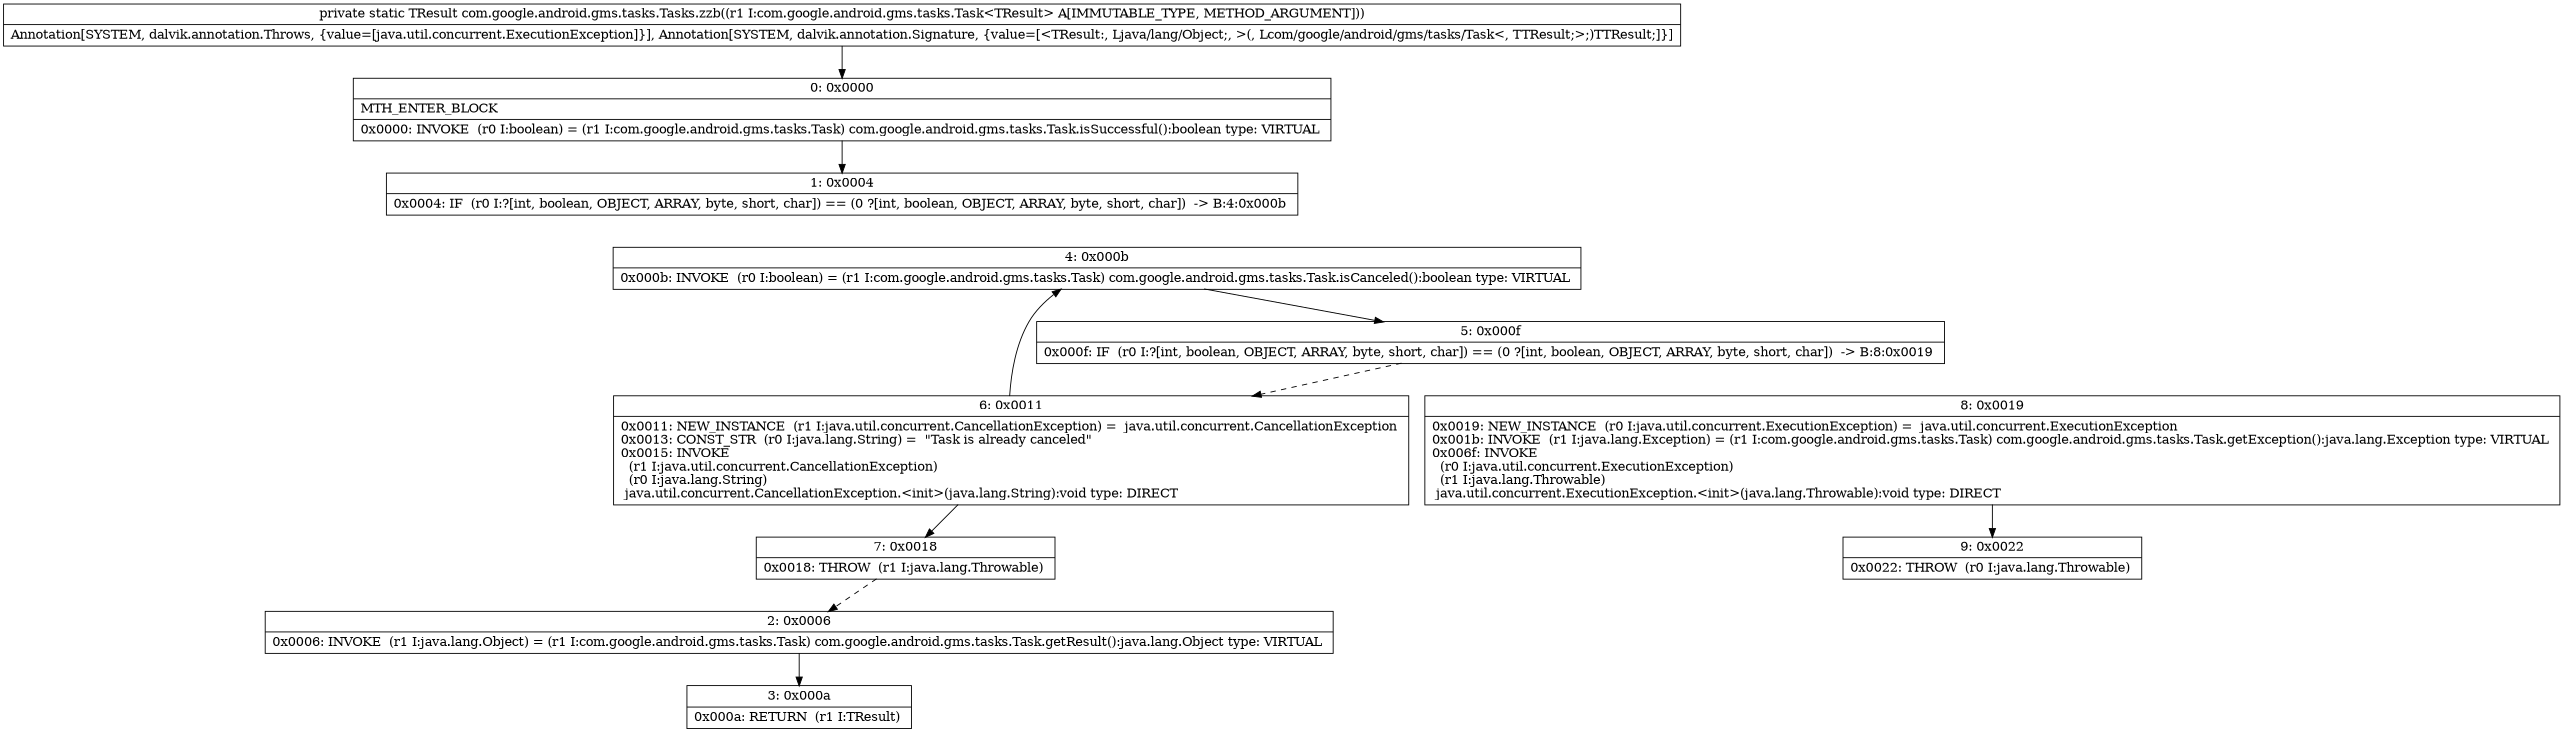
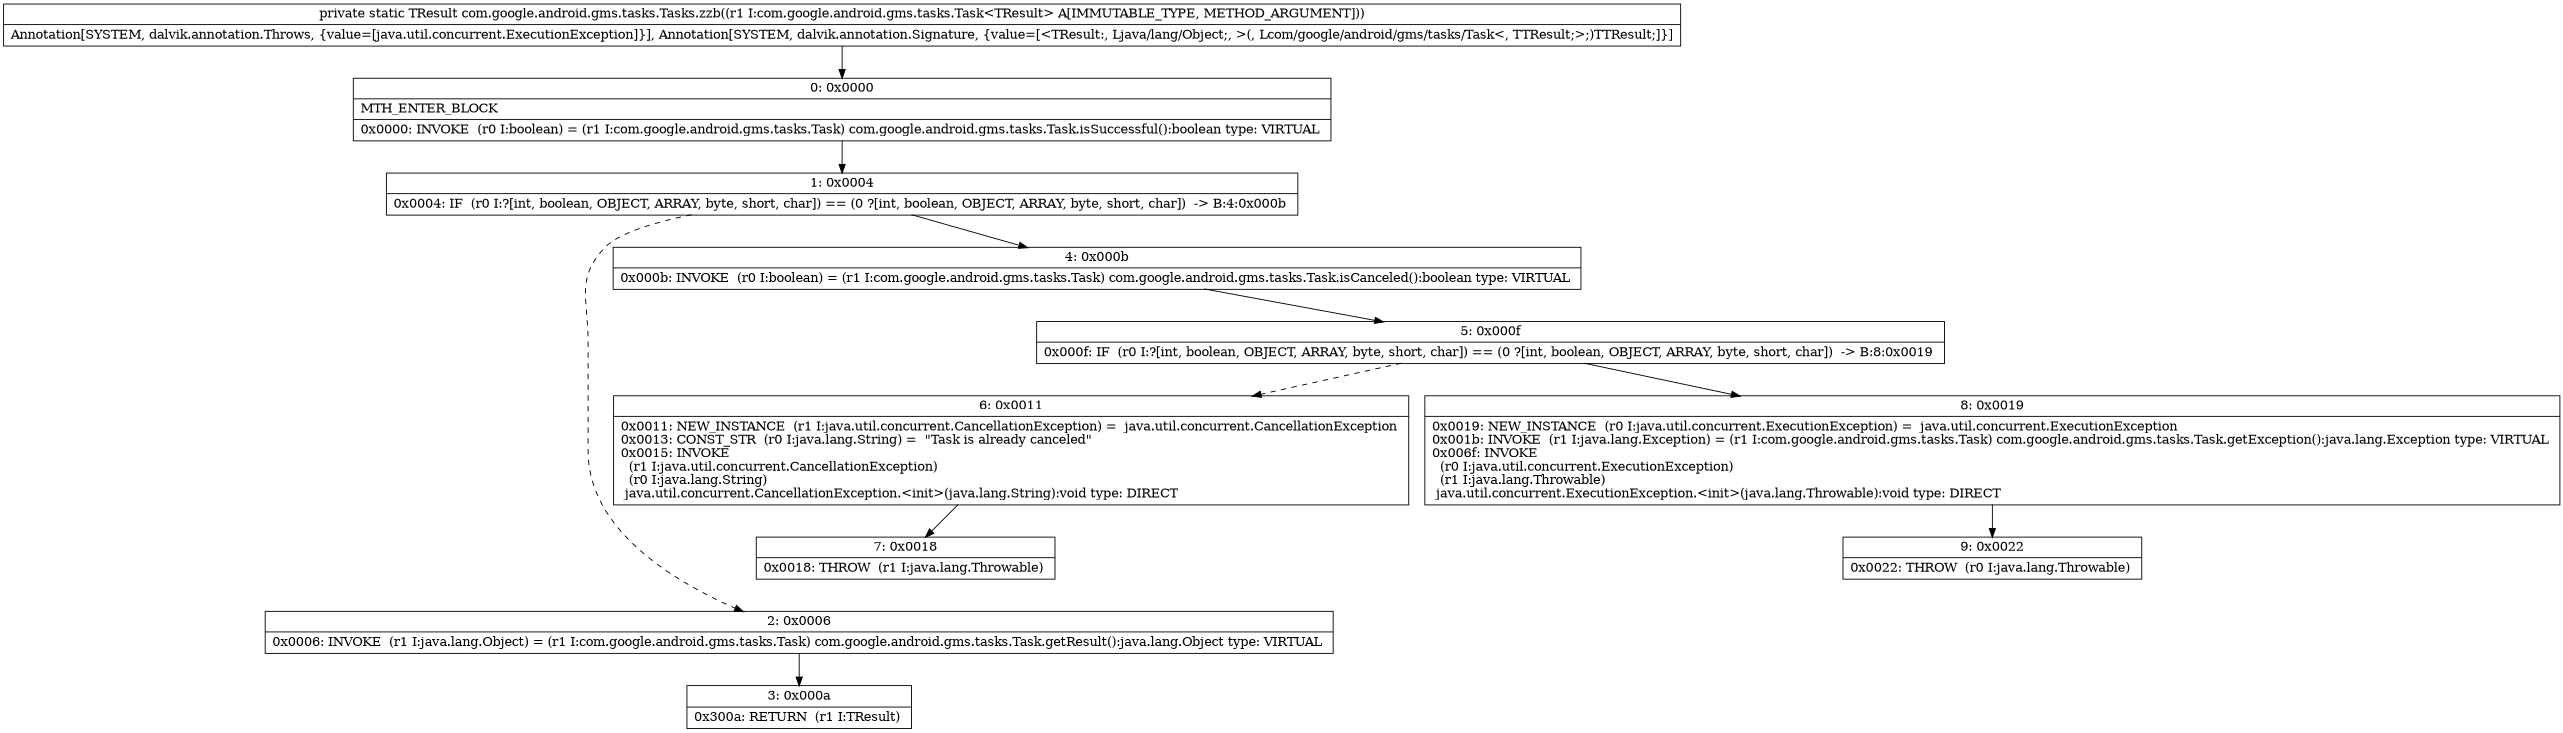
  digraph {
    node [shape=record]
    n1 [label="{0\:\ 0x0000|MTH_ENTER_BLOCK\l|0x0000: INVOKE  (r0 I:boolean) = (r1 I:com.google.android.gms.tasks.Task) com.google.android.gms.tasks.Task.isSuccessful():boolean type: VIRTUAL \l}"]
    n2 [label="{1\:\ 0x0004|0x0004: IF  (r0 I:?[int, boolean, OBJECT, ARRAY, byte, short, char]) == (0 ?[int, boolean, OBJECT, ARRAY, byte, short, char])  \-\> B:4:0x000b \l}"]
    n3 [label="{2\:\ 0x0006|0x0006: INVOKE  (r1 I:java.lang.Object) = (r1 I:com.google.android.gms.tasks.Task) com.google.android.gms.tasks.Task.getResult():java.lang.Object type: VIRTUAL \l}"]
    n4 [label="{4\:\ 0x000b|0x000b: INVOKE  (r0 I:boolean) = (r1 I:com.google.android.gms.tasks.Task) com.google.android.gms.tasks.Task.isCanceled():boolean type: VIRTUAL \l}"]
-   n5 [label="{3\:\ 0x000a|0x000a: RETURN  (r1 I:TResult) \l}"]
+   n5 [label="{3\:\ 0x000a|0x300a: RETURN  (r1 I:TResult) \l}"]
    n6 [label="{5\:\ 0x000f|0x000f: IF  (r0 I:?[int, boolean, OBJECT, ARRAY, byte, short, char]) == (0 ?[int, boolean, OBJECT, ARRAY, byte, short, char])  \-\> B:8:0x0019 \l}"]
    n7 [label="{6\:\ 0x0011|0x0011: NEW_INSTANCE  (r1 I:java.util.concurrent.CancellationException) =  java.util.concurrent.CancellationException \l0x0013: CONST_STR  (r0 I:java.lang.String) =  \"Task is already canceled\" \l0x0015: INVOKE  \l  (r1 I:java.util.concurrent.CancellationException)\l  (r0 I:java.lang.String)\l java.util.concurrent.CancellationException.\<init\>(java.lang.String):void type: DIRECT \l}"]
    n8 [label="{8\:\ 0x0019|0x0019: NEW_INSTANCE  (r0 I:java.util.concurrent.ExecutionException) =  java.util.concurrent.ExecutionException \l0x001b: INVOKE  (r1 I:java.lang.Exception) = (r1 I:com.google.android.gms.tasks.Task) com.google.android.gms.tasks.Task.getException():java.lang.Exception type: VIRTUAL \l0x006f: INVOKE  \l  (r0 I:java.util.concurrent.ExecutionException)\l  (r1 I:java.lang.Throwable)\l java.util.concurrent.ExecutionException.\<init\>(java.lang.Throwable):void type: DIRECT \l}"]
    n9 [label="{7\:\ 0x0018|0x0018: THROW  (r1 I:java.lang.Throwable) \l}"]
    n10 [label="{9\:\ 0x0022|0x0022: THROW  (r0 I:java.lang.Throwable) \l}"]
    n11 [label="{private static TResult com.google.android.gms.tasks.Tasks.zzb((r1 I:com.google.android.gms.tasks.Task\<TResult\> A[IMMUTABLE_TYPE, METHOD_ARGUMENT]))  | Annotation[SYSTEM, dalvik.annotation.Throws, \{value=[java.util.concurrent.ExecutionException]\}], Annotation[SYSTEM, dalvik.annotation.Signature, \{value=[\<TResult:, Ljava\/lang\/Object;, \>(, Lcom\/google\/android\/gms\/tasks\/Task\<, TTResult;\>;)TTResult;]\}]\l}"]
    n1 -> n2
-   n9 -> n3 [style=dashed]
-   n7 -> n4
+   n2 -> n3 [style=dashed]
+   n2 -> n4
    n3 -> n5
    n4 -> n6
    n6 -> n7 [style=dashed]
+   n6 -> n8
    n7 -> n9
    n8 -> n10
    n11 -> n1
  }
